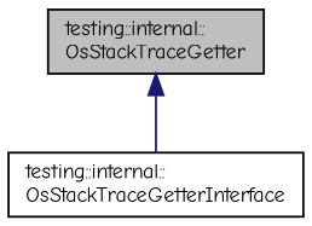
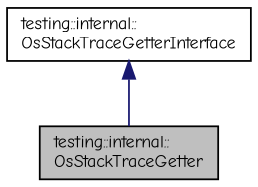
  digraph {
    fontname="Comic Neue"
    node [color=black fontname="Comic Neue" fontsize=10 shape=record style=filled]
    n1 [fillcolor=grey75 fontcolor=black height=0.2 label="testing::internal::\lOsStackTraceGetter" width=0.4]
    n2 [fillcolor=white height=0.2 label="testing::internal::\lOsStackTraceGetterInterface" width=0.4]
-   n1 -> n2 [color=midnightblue dir=back fontname="Comic Neue" fontsize=10 labelfontname=Helvetica labelfontsize=10 style=solid]
+   n2 -> n1 [color=midnightblue dir=back fontname="Comic Neue" fontsize=10 labelfontname=Helvetica labelfontsize=10 style=solid]
  }
